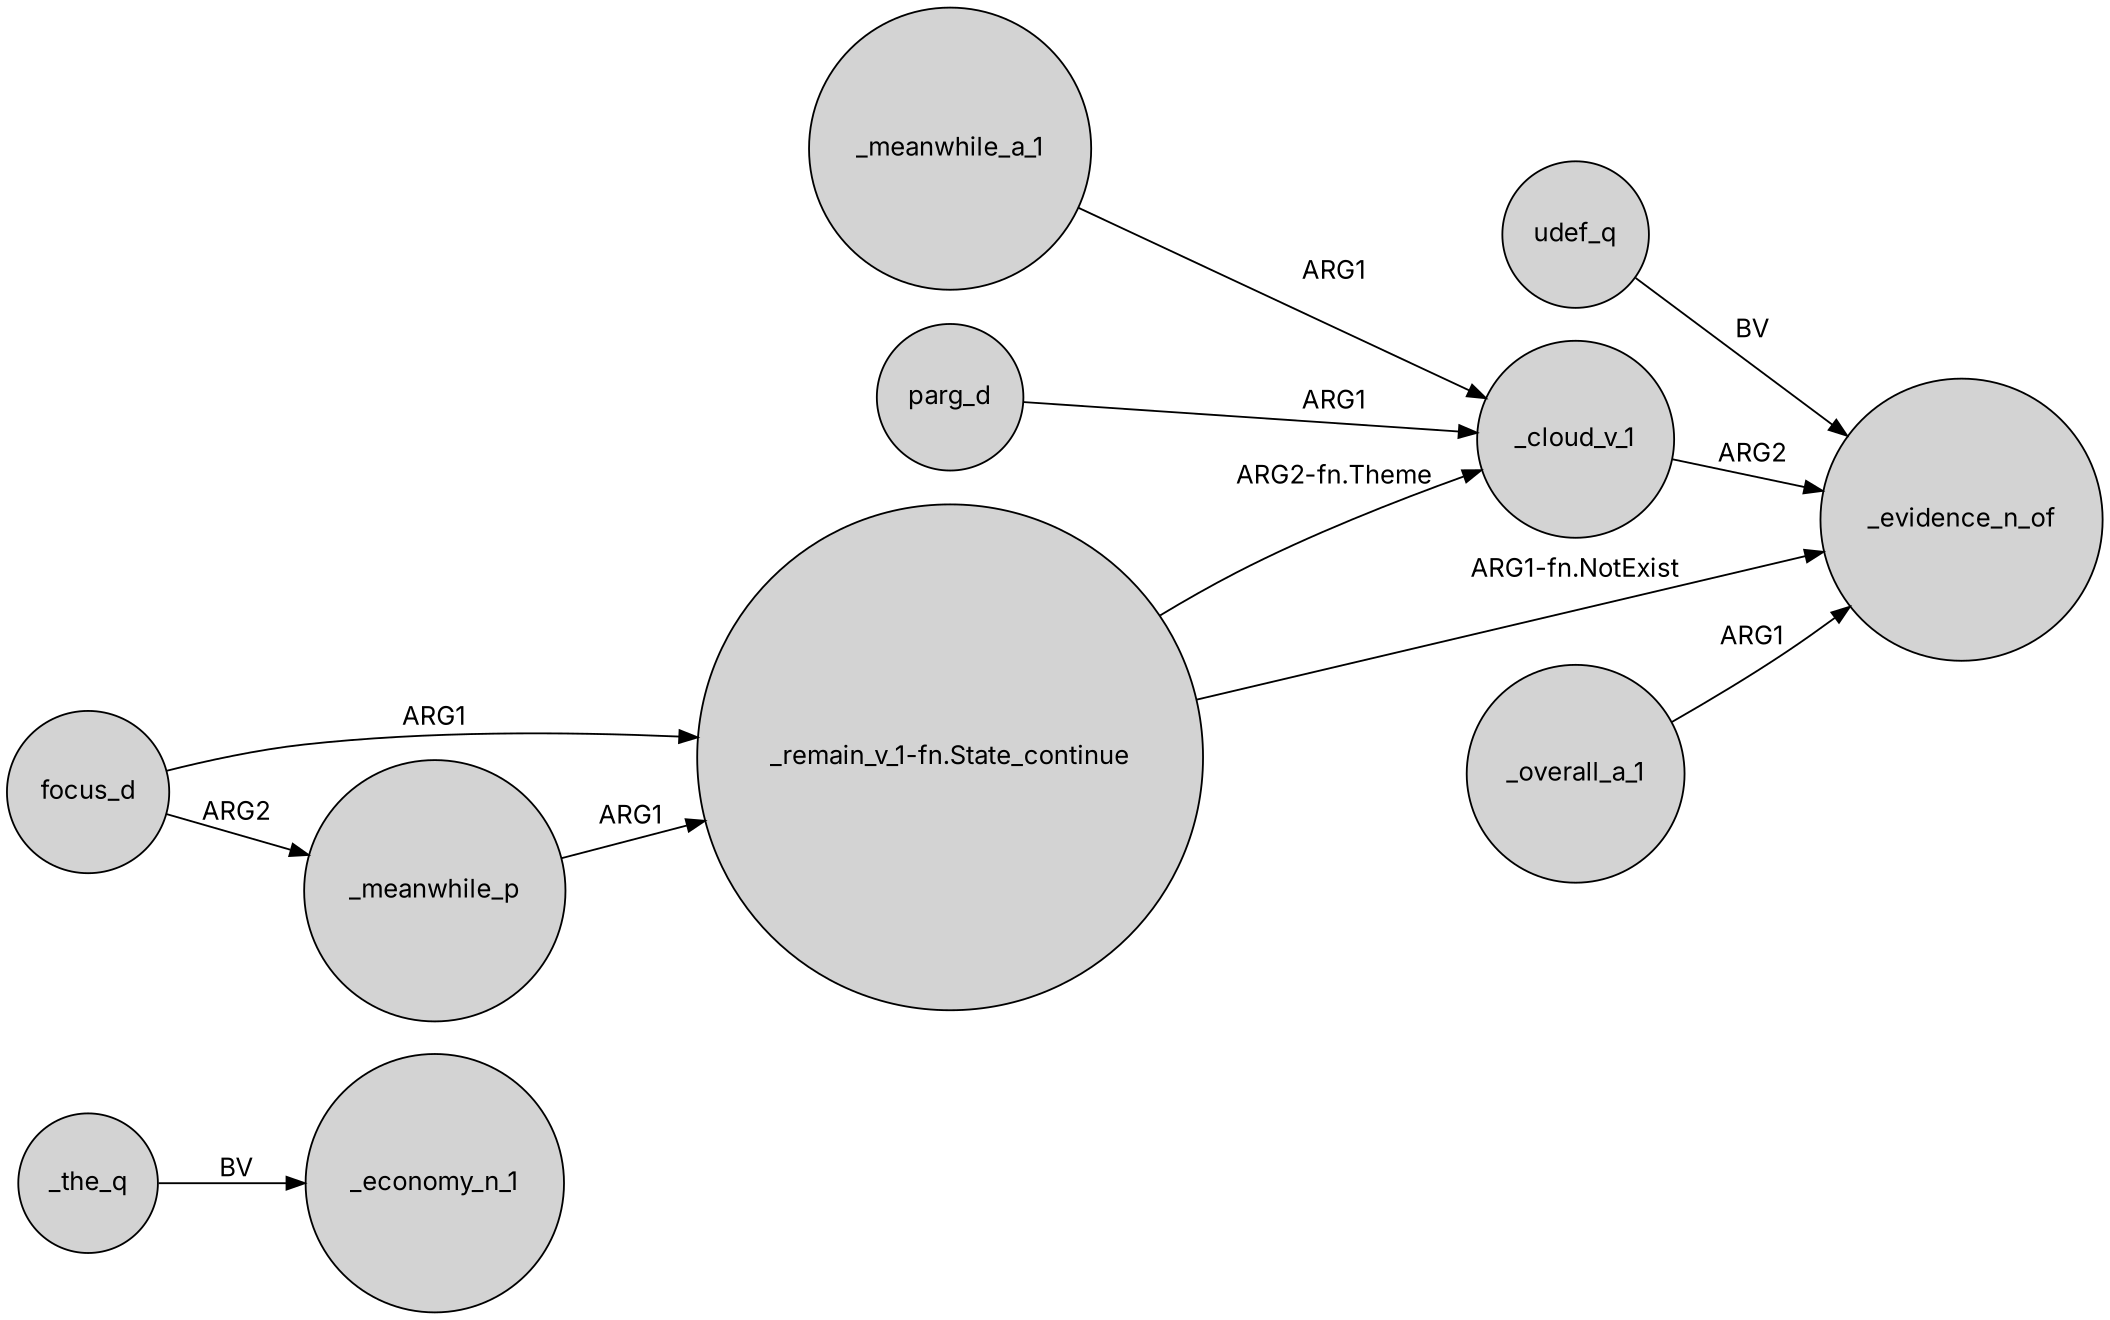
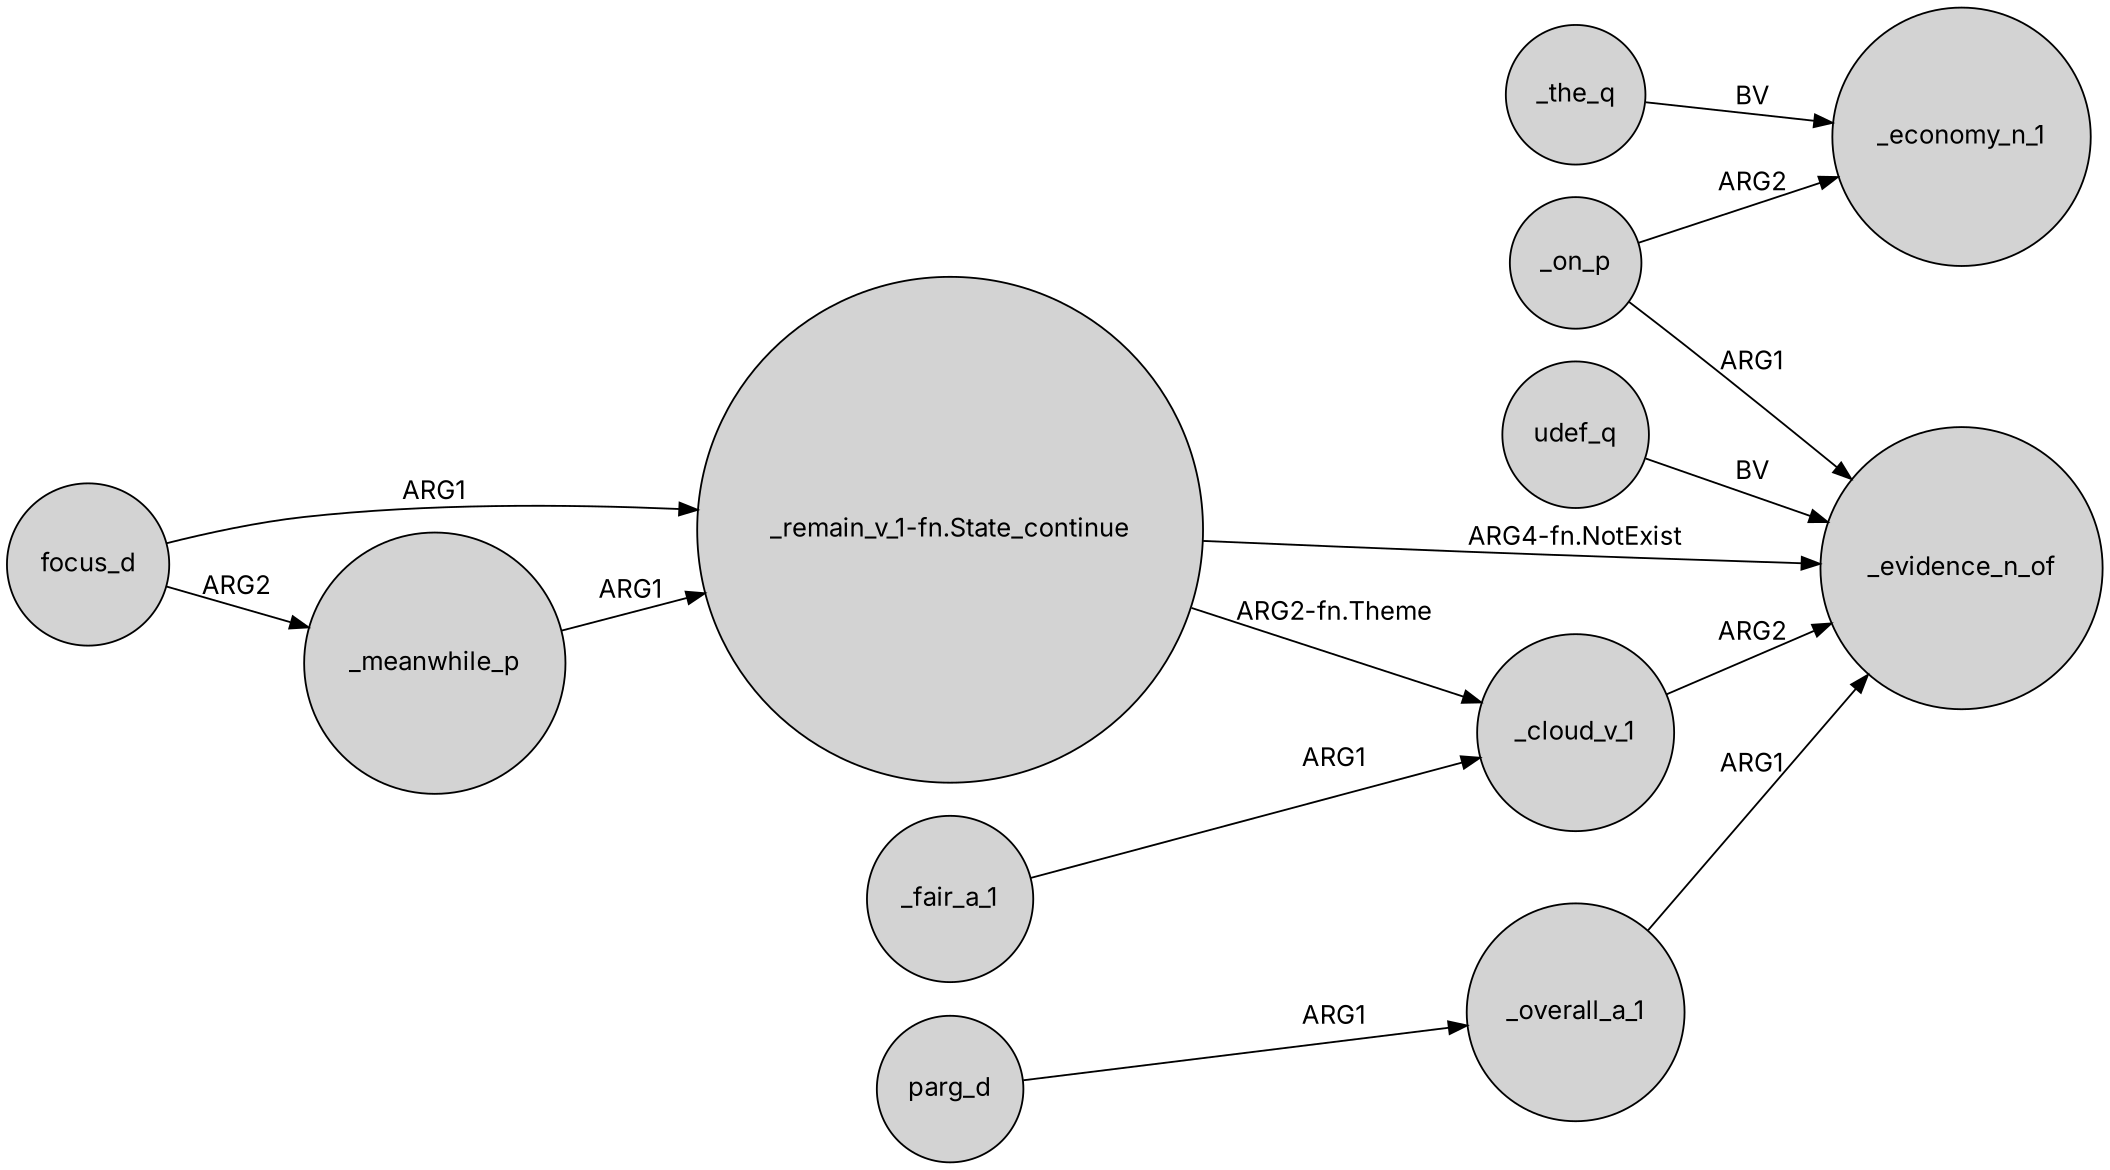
  digraph {
    fontname=Inter
    rankdir=LR
    node [fontname=Inter shape=circle style=filled]
    edge [fontname=Inter]
    _the_q
    _economy_n_1
    udef_q
    _evidence_n_of
    parg_d
    _cloud_v_1
    "_remain_v_1-fn.State_continue"
    focus_d
    _meanwhile_p
+   _on_p
    _overall_a_1
-   _fair_a_1 [label=_meanwhile_a_1]
+   _fair_a_1
    _the_q -> _economy_n_1 [label=BV]
    udef_q -> _evidence_n_of [label=BV]
-   parg_d -> _cloud_v_1 [label=ARG1]
+   parg_d -> _overall_a_1 [label=ARG1]
    _cloud_v_1 -> _evidence_n_of [label=ARG2]
-   "_remain_v_1-fn.State_continue" -> _evidence_n_of [label="ARG1-fn.NotExist"]
+   "_remain_v_1-fn.State_continue" -> _evidence_n_of [label="ARG4-fn.NotExist"]
    "_remain_v_1-fn.State_continue" -> _cloud_v_1 [label="ARG2-fn.Theme"]
    focus_d -> "_remain_v_1-fn.State_continue" [label=ARG1]
    focus_d -> _meanwhile_p [label=ARG2]
    _meanwhile_p -> "_remain_v_1-fn.State_continue" [label=ARG1]
+   _on_p -> _economy_n_1 [label=ARG2]
+   _on_p -> _evidence_n_of [label=ARG1]
    _overall_a_1 -> _evidence_n_of [label=ARG1]
    _fair_a_1 -> _cloud_v_1 [label=ARG1]
  }
